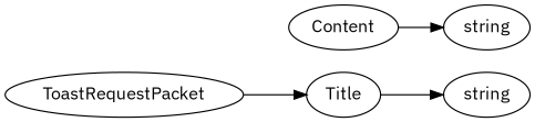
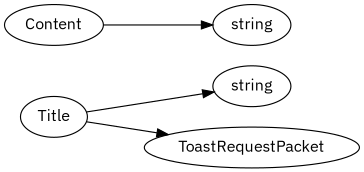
  digraph {
    fontname="IBM Plex Sans"
    rankdir=LR
    node [fontname="IBM Plex Sans"]
    edge [fontname="IBM Plex Sans"]
    n1 [label=string]
    n2 [label=string]
    n3 [label=ToastRequestPacket]
    n4 [label=Title]
    n5 [label=Content]
    subgraph sub_1 {
      rank=max
      n1
      n2
    }
-   n3 -> n4
+   n4 -> n3
    n4 -> n1
    n5 -> n2
  }
